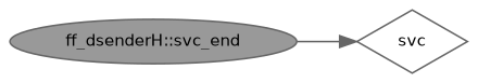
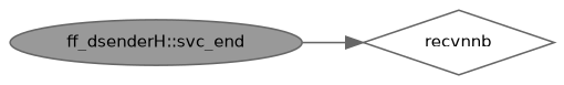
  digraph {
    rankdir=LR
    node [fontname=Helvetica fontsize=10 style=filled]
    n1 [color=gray40 fillcolor=grey60 fontcolor=black height=0.2 label="ff_dsenderH::svc_end" shape=ellipse width=0.4]
-   n2 [color=grey40 fillcolor=white height=0.2 label=svc shape=diamond width=0.4]
+   n2 [color=grey40 fillcolor=white height=0.2 label=recvnnb shape=diamond width=0.4]
    n1 -> n2 [color=gray40 fontname=Helvetica fontsize=10 labelfontname=Helvetica labelfontsize=10 style=solid]
  }
